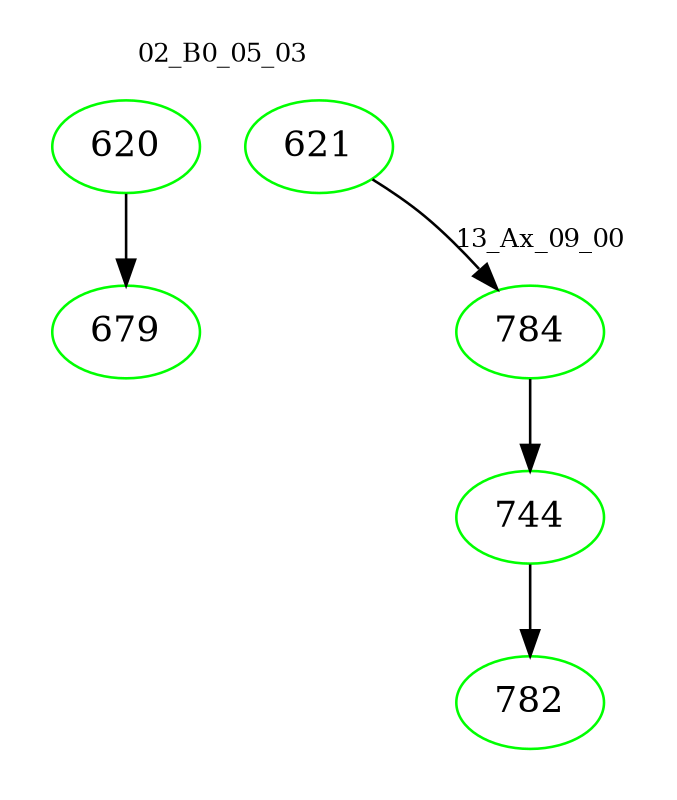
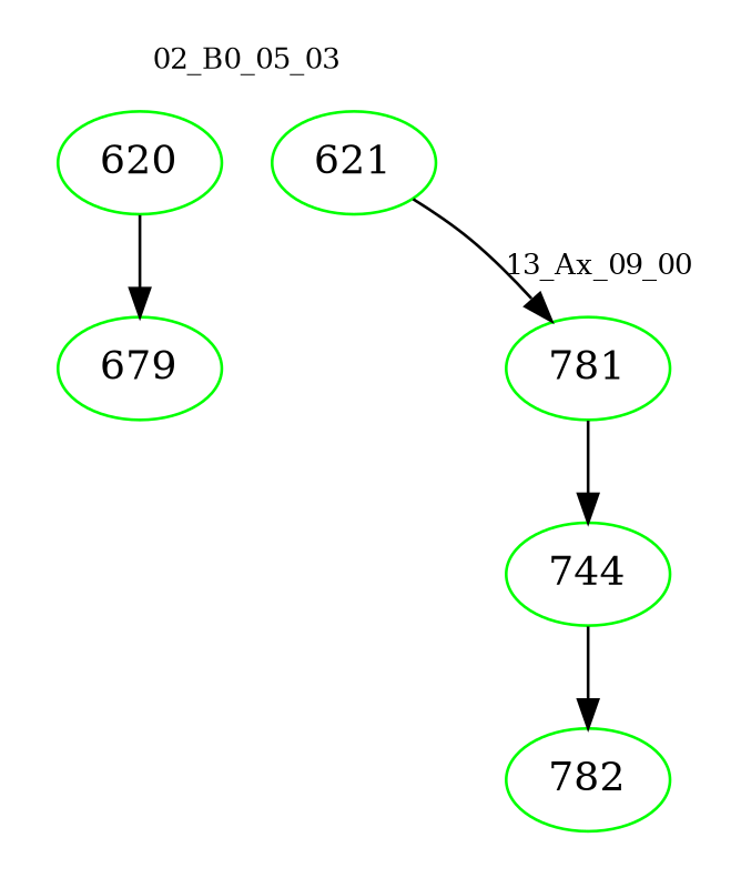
  digraph {
    node [color=green]
    edge [color=black]
-   n1 [label=784]
+   n1 [label=781]
    n2 [label=744]
    n3 [label=782]
    n4 [label=621]
    n5 [label=620]
    n6 [label=679]
    subgraph cluster_1 {
      color=white
      fontsize=10
      label="13_Ax_09_00"
      n1
      n2
      n3
    }
    subgraph cluster_2 {
      color=white
      fontsize=10
      label="02_B0_05_03"
      n4
      n5
      n6
    }
    n1 -> n2
    n2 -> n3
    n4 -> n1
    n5 -> n6
  }
